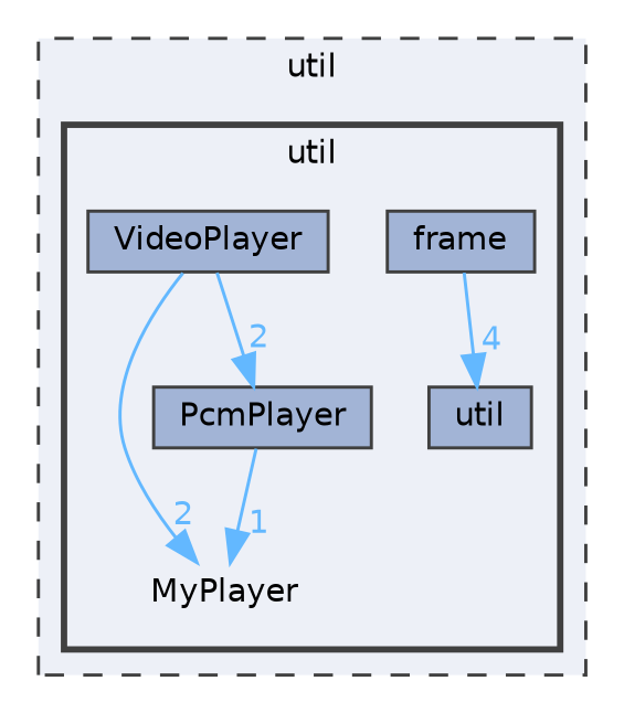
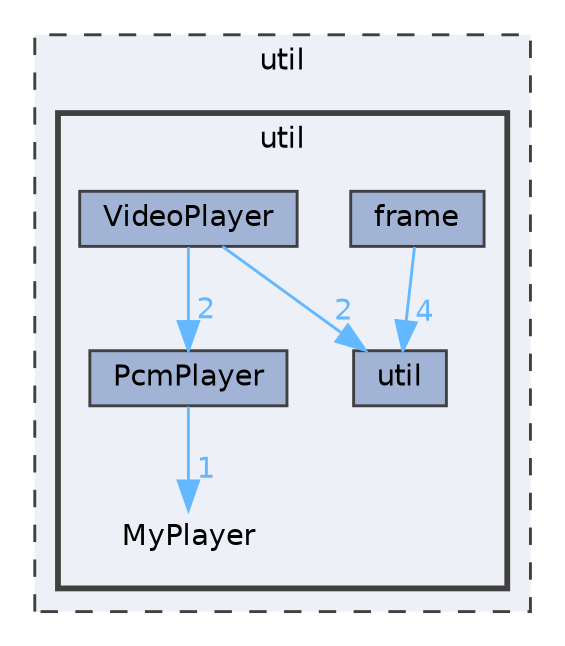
  digraph {
    compound=true
    node [fontname=Helvetica fontsize=10 shape=box color=grey25 fillcolor="#a2b4d6" style=filled]
    edge [color=steelblue1 fontcolor=steelblue1 fontname=Helvetica fontsize=10 headlabel=2 labeldistance=1.5 labelfontname=Helvetica labelfontsize=10]
    n1 [height=0.2 label=MyPlayer shape=plaintext width=0.4 color="" fillcolor="" style=""]
    n2 [height=0.2 label=frame width=0.4]
    n3 [height=0.2 label=PcmPlayer width=0.4]
    n4 [height=0.2 label=util width=0.4]
    n5 [height=0.2 label=VideoPlayer width=0.4]
    subgraph cluster_1 {
      bgcolor="#edf0f7"
      fontname=Helvetica
      fontsize=10
      label=util
      pencolor=grey25
      style="filled,dashed"
      subgraph cluster_2 {
        bgcolor="#edf0f7"
        fontname=Helvetica
        fontsize=10
        label=util
        pencolor=grey25
        style="filled,bold"
        n1
        n2
        n3
        n4
        n5
      }
    }
    n2 -> n4 [headlabel=4]
    n3 -> n1 [headlabel=1]
    n5 -> n3
-   n5 -> n1
+   n5 -> n4
  }
